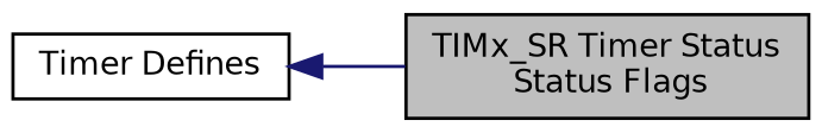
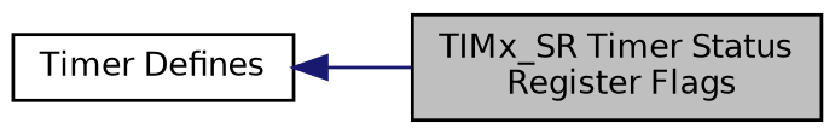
  digraph {
    rankdir=LR
    node [color=black fontname=Helvetica fontsize=10 shape=record style=filled]
-   n1 [fillcolor=grey75 fontcolor=black height=0.2 label="TIMx_SR Timer Status\l Status Flags" width=0.4]
+   n1 [fillcolor=grey75 fontcolor=black height=0.2 label="TIMx_SR Timer Status\l Register Flags" width=0.4]
    n2 [fillcolor=white height=0.2 label="Timer Defines" width=0.4]
    n2 -> n1 [color=midnightblue dir=back fontname=Helvetica fontsize=10 labelfontname=Helvetica labelfontsize=10 shape=plaintext style=solid]
  }
